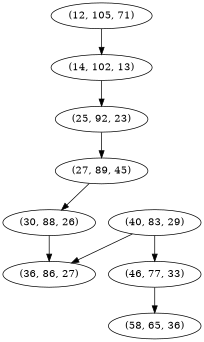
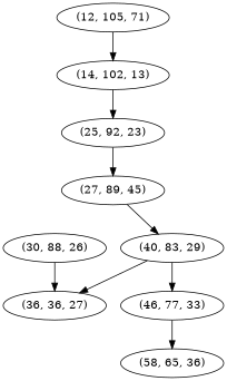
  digraph {
    n1 [label="(12, 105, 71)"]
    "(14, 102, 13)"
    "(25, 92, 23)"
    n4 [label="(27, 89, 45)"]
    "(30, 88, 26)"
-   "(36, 86, 27)"
+   "(36, 86, 27)" [label="(36, 36, 27)"]
    "(40, 83, 29)"
    "(46, 77, 33)"
    "(58, 65, 36)"
    n1 -> "(14, 102, 13)"
    "(14, 102, 13)" -> "(25, 92, 23)"
    "(25, 92, 23)" -> n4
-   n4 -> "(30, 88, 26)"
+   n4 -> "(40, 83, 29)"
    "(30, 88, 26)" -> "(36, 86, 27)"
    "(40, 83, 29)" -> "(36, 86, 27)"
    "(40, 83, 29)" -> "(46, 77, 33)"
    "(46, 77, 33)" -> "(58, 65, 36)"
  }
